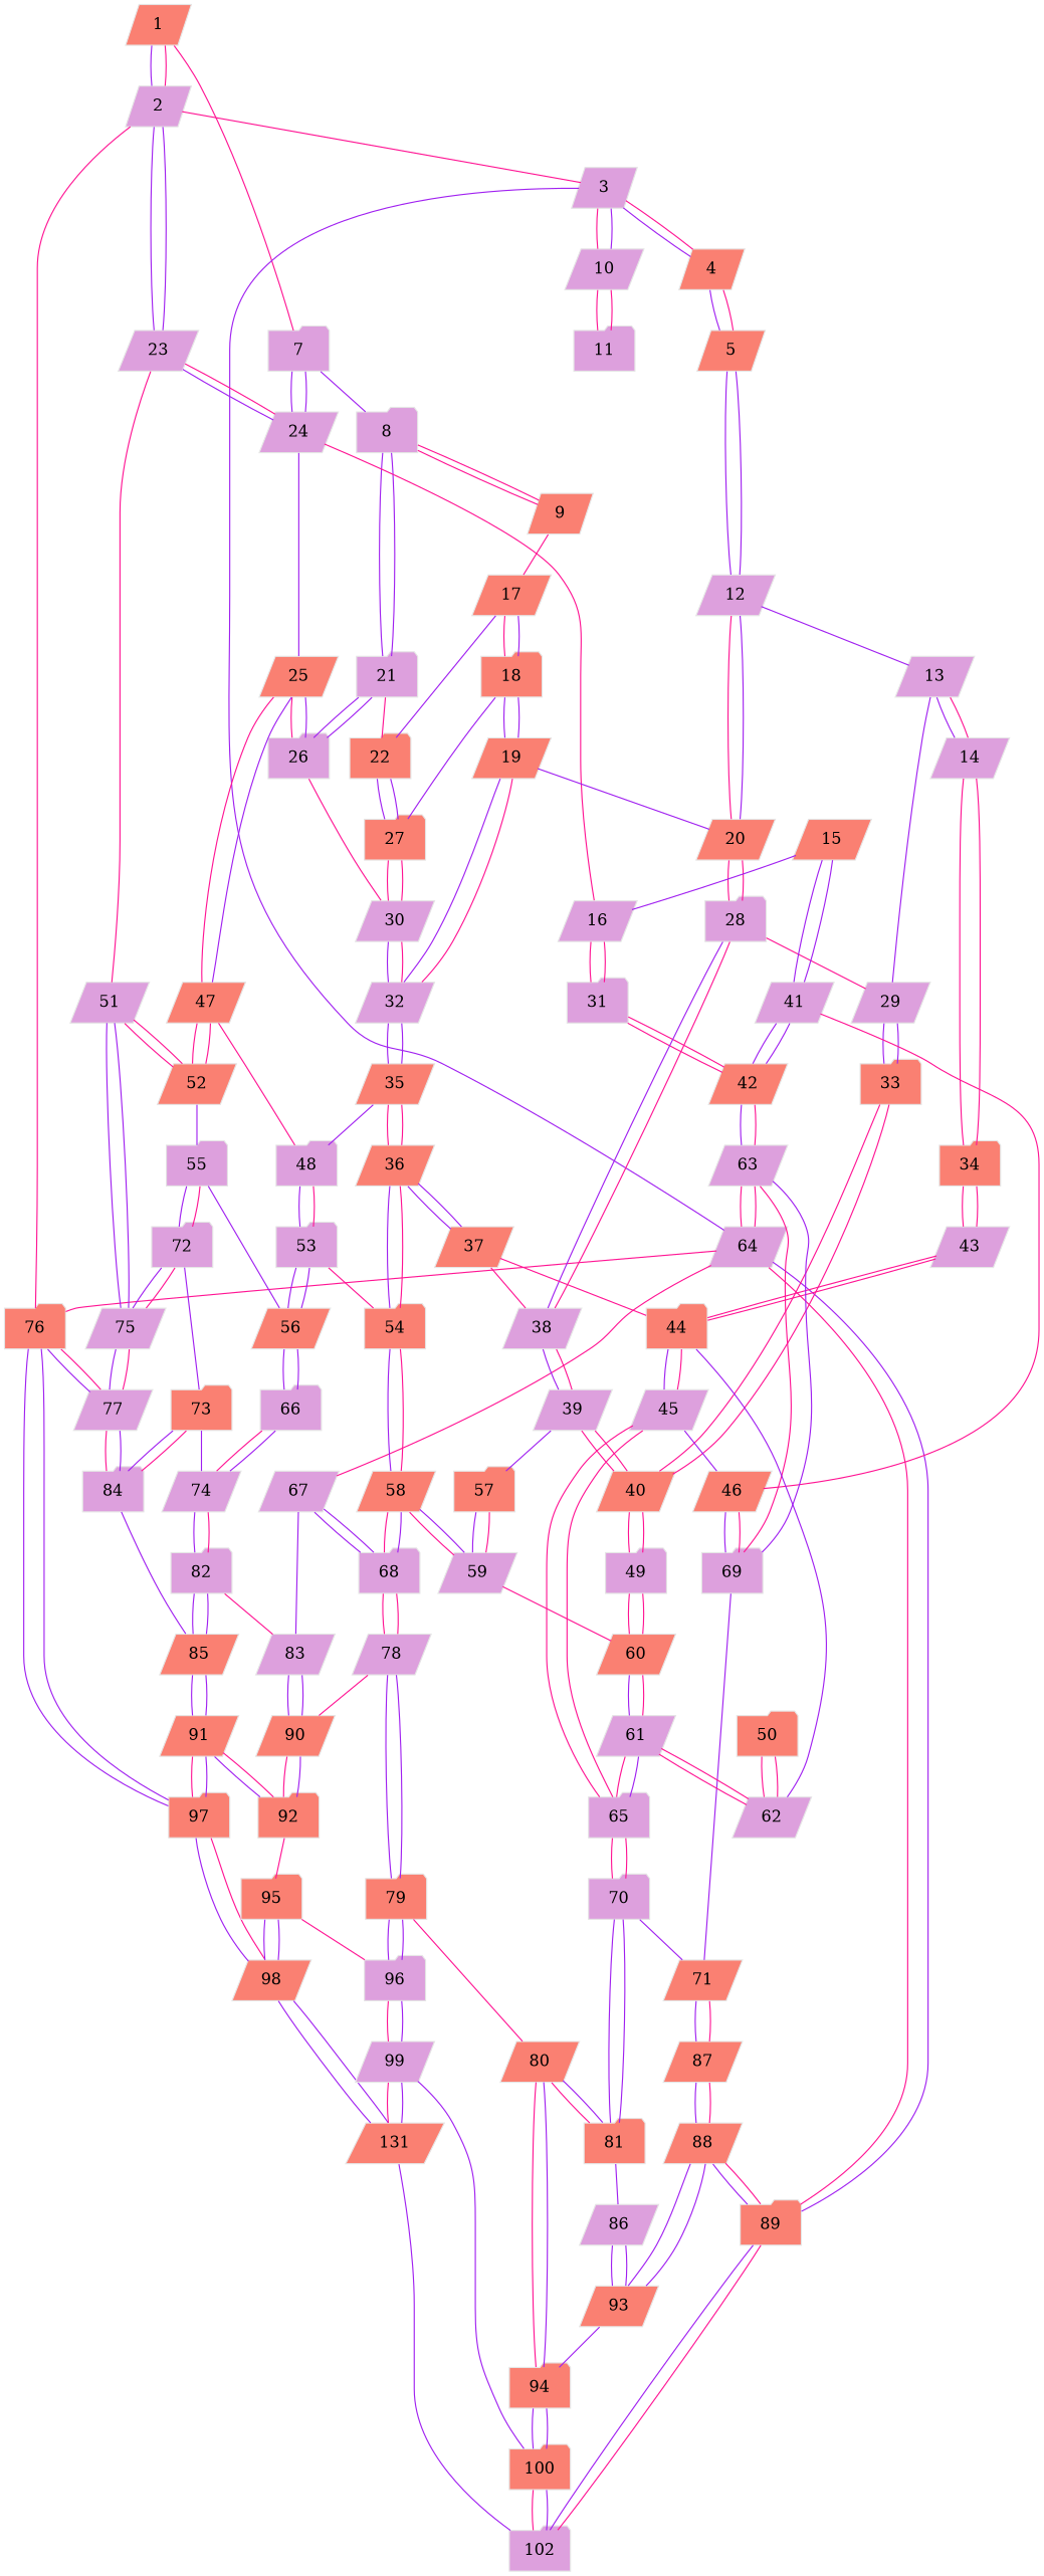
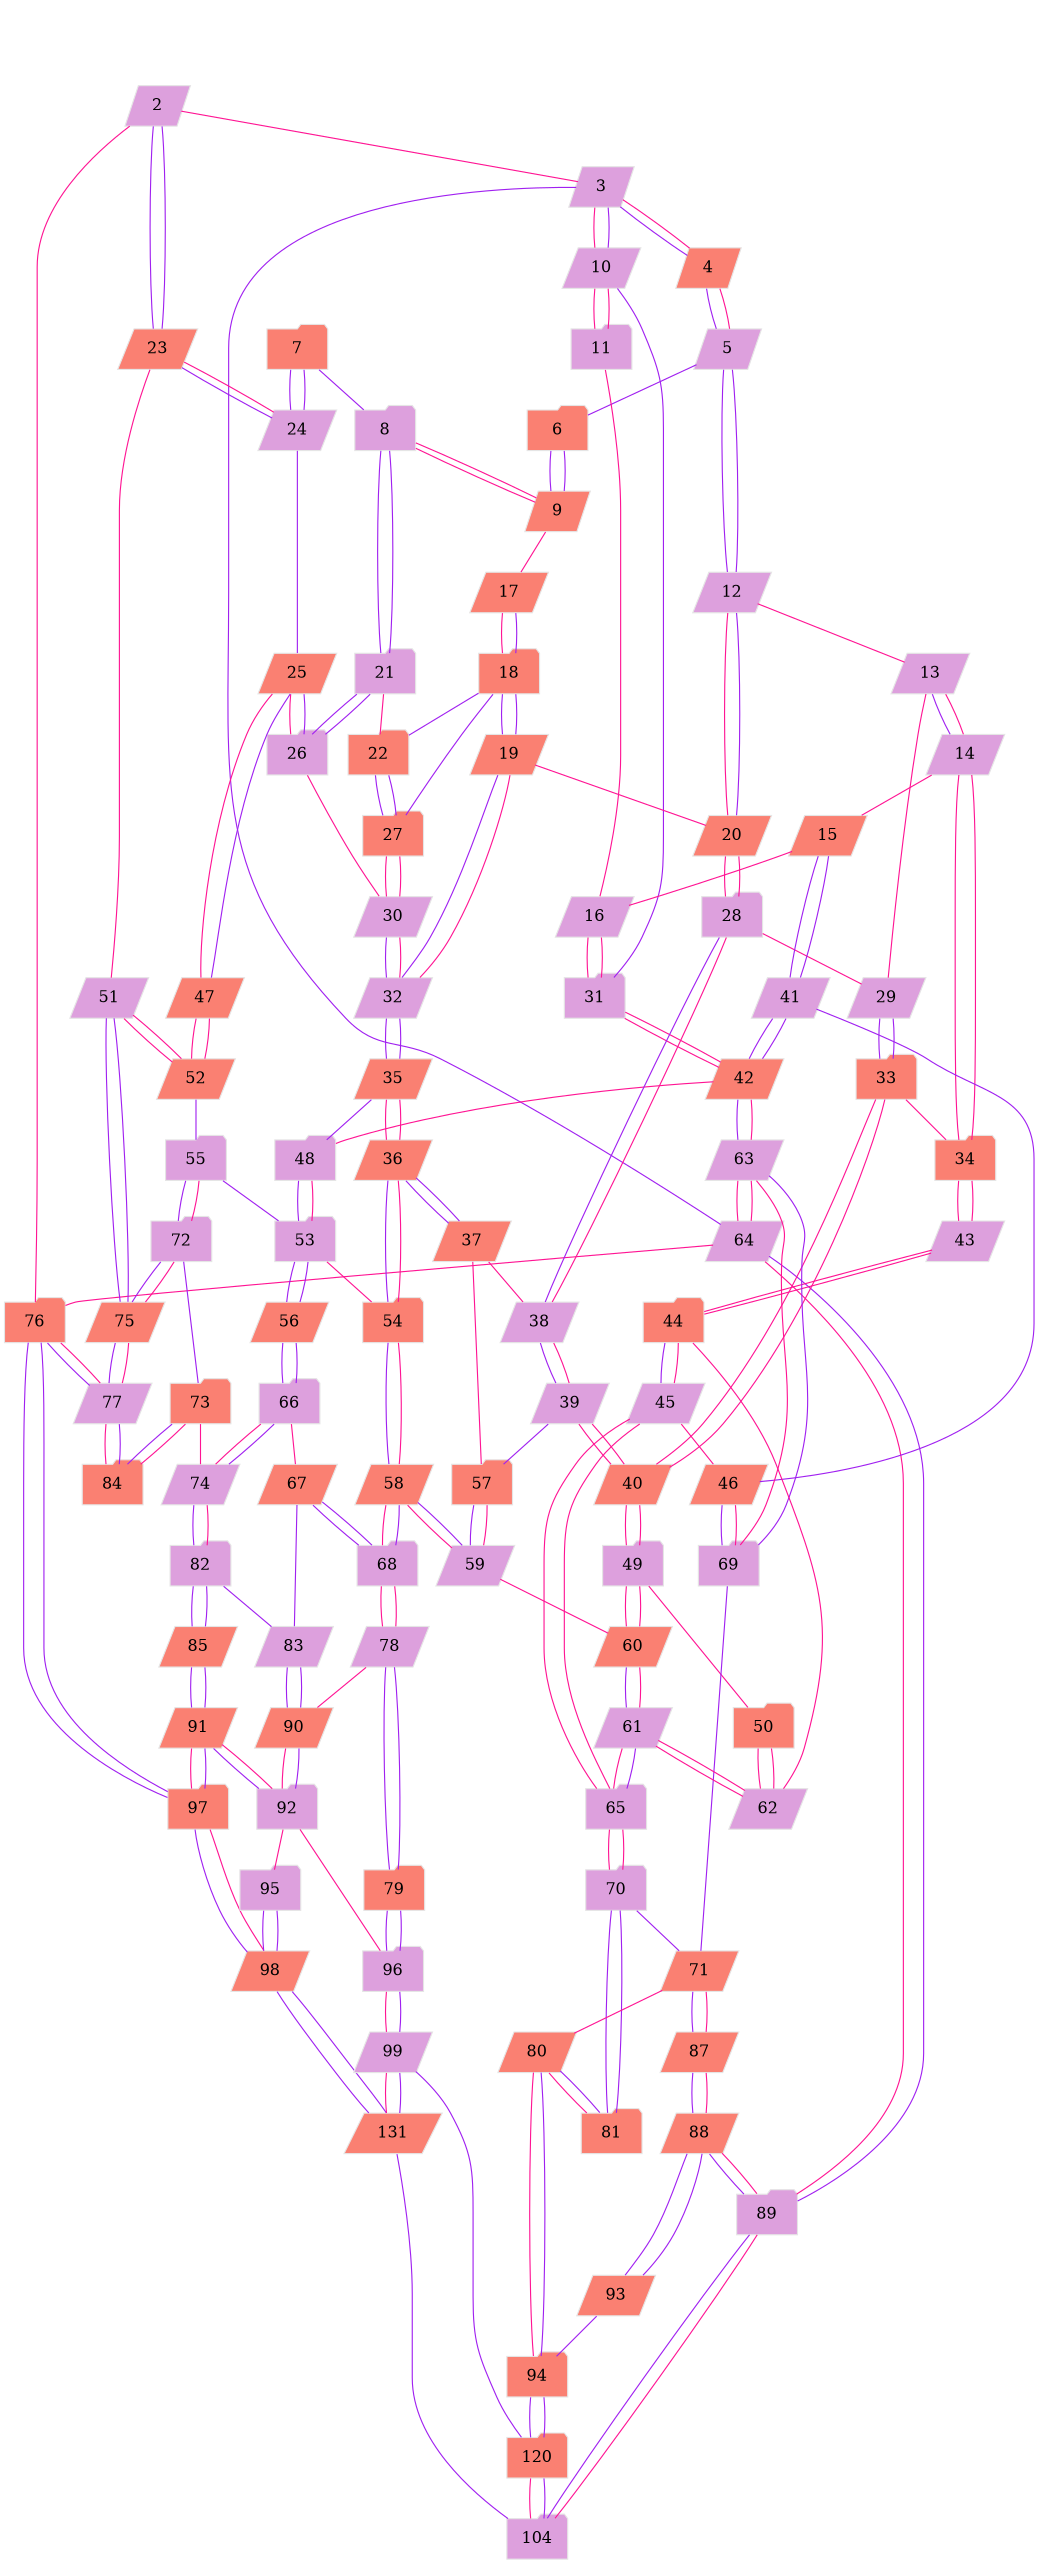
  graph {
    node [color=gray90 fillcolor=plum shape=parallelogram style=filled]
    edge [color=purple]
-   1 [fillcolor=salmon]
    2
-   7 [shape=folder]
+   7 [fillcolor=salmon shape=folder]
    3
-   23
+   23 [fillcolor=salmon]
    76 [fillcolor=salmon shape=folder]
    8 [shape=folder]
    24
    4 [fillcolor=salmon]
    10
    64
    51
    77
    97 [fillcolor=salmon shape=folder]
-   5 [fillcolor=salmon]
+   5
    11 [shape=folder]
    31 [shape=folder]
-   89 [fillcolor=salmon shape=folder]
+   89 [shape=folder]
+   6 [fillcolor=salmon shape=folder]
    12
    9 [fillcolor=salmon]
    13
    20 [fillcolor=salmon]
    17 [fillcolor=salmon]
    21 [shape=folder]
    25 [fillcolor=salmon]
    22 [fillcolor=salmon shape=folder]
    26 [shape=folder]
    18 [fillcolor=salmon shape=folder]
    16
    42 [fillcolor=salmon]
    14
    29
    28 [shape=folder]
    15 [fillcolor=salmon]
    34 [fillcolor=salmon shape=folder]
    33 [fillcolor=salmon shape=folder]
    41
    43
    46 [fillcolor=salmon]
    19 [fillcolor=salmon]
    27 [fillcolor=salmon shape=folder]
    32
    30
    35 [fillcolor=salmon]
    38
    52 [fillcolor=salmon]
-   75
+   75 [fillcolor=salmon]
    47 [fillcolor=salmon]
    48 [shape=folder]
    39
    40 [fillcolor=salmon]
    63
    36 [fillcolor=salmon]
    49 [shape=folder]
    44 [fillcolor=salmon shape=folder]
    37 [fillcolor=salmon]
    54 [fillcolor=salmon shape=folder]
    53 [shape=folder]
    57 [fillcolor=salmon shape=folder]
    58 [fillcolor=salmon]
    59
    50 [fillcolor=salmon shape=folder]
    60 [fillcolor=salmon]
    69 [shape=folder]
    45
    62
    65 [shape=folder]
    70 [shape=folder]
    71 [fillcolor=salmon]
    55 [shape=folder]
    56 [fillcolor=salmon]
    61
    72 [shape=folder]
    66 [shape=folder]
    68 [shape=folder]
    73 [fillcolor=salmon shape=folder]
-   67
+   67 [fillcolor=salmon]
    74
    78
-   102 [shape=folder]
+   102 [shape=folder label=104]
    81 [fillcolor=salmon shape=folder]
    83
    82 [shape=folder]
    90 [fillcolor=salmon]
    79 [fillcolor=salmon shape=folder]
    87 [fillcolor=salmon]
-   86
    88 [fillcolor=salmon]
-   84 [shape=folder]
+   84 [fillcolor=salmon shape=folder]
    85 [fillcolor=salmon]
    98 [fillcolor=salmon]
    80 [fillcolor=salmon]
    96 [shape=folder]
-   92 [fillcolor=salmon shape=folder]
+   92 [shape=folder]
    94 [fillcolor=salmon shape=folder]
    99
-   100 [fillcolor=salmon shape=folder]
+   100 [fillcolor=salmon shape=folder label=120]
    93 [fillcolor=salmon]
    91 [fillcolor=salmon]
-   95 [fillcolor=salmon shape=folder]
+   95 [shape=folder]
    n102 [fillcolor=salmon label=131]
-   1 -- 2
-   1 -- 2 [color=deeppink]
-   1 -- 7 [color=deeppink]
    2 -- 3 [color=deeppink]
    2 -- 23
    2 -- 23
    2 -- 76 [color=deeppink]
    7 -- 8
    7 -- 24
    7 -- 24
    3 -- 4
    3 -- 4 [color=deeppink]
    3 -- 10 [color=deeppink]
    3 -- 10
    3 -- 64
    23 -- 24
    23 -- 24 [color=deeppink]
    23 -- 51 [color=deeppink]
    76 -- 77
    76 -- 77 [color=deeppink]
    76 -- 97
    76 -- 97
    8 -- 9 [color=deeppink]
    8 -- 9 [color=deeppink]
    8 -- 21
    8 -- 21
    24 -- 25
    4 -- 5
    4 -- 5 [color=deeppink]
    10 -- 11 [color=deeppink]
    10 -- 11 [color=deeppink]
+   10 -- 31
    64 -- 76 [color=deeppink]
    64 -- 89 [color=deeppink]
    64 -- 89
    51 -- 52 [color=deeppink]
    51 -- 52 [color=deeppink]
    51 -- 75
    51 -- 75
    77 -- 84 [color=deeppink]
    77 -- 84
    97 -- 98
    97 -- 98 [color=deeppink]
+   5 -- 6
    5 -- 12
    5 -- 12
-   24 -- 16 [color=deeppink]
+   11 -- 16 [color=deeppink]
    31 -- 42 [color=deeppink]
    31 -- 42 [color=deeppink]
    89 -- 102
    89 -- 102 [color=deeppink]
-   12 -- 13
+   6 -- 9
+   6 -- 9
+   12 -- 13 [color=deeppink]
    12 -- 20 [color=deeppink]
    12 -- 20
    9 -- 17 [color=deeppink]
    13 -- 14
    13 -- 14 [color=deeppink]
-   13 -- 29
+   13 -- 29 [color=deeppink]
    20 -- 28 [color=deeppink]
    20 -- 28 [color=deeppink]
-   17 -- 22
+   18 -- 22
    17 -- 18 [color=deeppink]
    17 -- 18
    21 -- 22 [color=deeppink]
    21 -- 26
    21 -- 26
    25 -- 26 [color=deeppink]
    25 -- 26
    25 -- 47 [color=deeppink]
    25 -- 47
    22 -- 27
    22 -- 27
    26 -- 30 [color=deeppink]
    18 -- 19
    18 -- 19
    18 -- 27
    16 -- 31 [color=deeppink]
    16 -- 31 [color=deeppink]
    42 -- 63
    42 -- 63 [color=deeppink]
+   14 -- 15 [color=deeppink]
    14 -- 34 [color=deeppink]
    14 -- 34 [color=deeppink]
    29 -- 33
    29 -- 33
    28 -- 29 [color=deeppink]
    28 -- 38
    28 -- 38 [color=deeppink]
-   15 -- 16
+   15 -- 16 [color=deeppink]
    15 -- 41
    15 -- 41
    34 -- 43 [color=deeppink]
    34 -- 43 [color=deeppink]
+   33 -- 34 [color=deeppink]
    33 -- 40 [color=deeppink]
    33 -- 40 [color=deeppink]
    41 -- 42
    41 -- 42
-   41 -- 46 [color=deeppink]
+   41 -- 46
    43 -- 44 [color=deeppink]
    43 -- 44 [color=deeppink]
    46 -- 69
    46 -- 69 [color=deeppink]
-   19 -- 20
+   19 -- 20 [color=deeppink]
    19 -- 32
    19 -- 32 [color=deeppink]
    27 -- 30 [color=deeppink]
    27 -- 30 [color=deeppink]
    32 -- 35
    32 -- 35
    30 -- 32
    30 -- 32 [color=deeppink]
    35 -- 48
    35 -- 36 [color=deeppink]
    35 -- 36 [color=deeppink]
    38 -- 39
    38 -- 39 [color=deeppink]
    52 -- 55
    75 -- 77
    75 -- 77 [color=deeppink]
    47 -- 52 [color=deeppink]
    47 -- 52 [color=deeppink]
-   47 -- 48 [color=deeppink]
+   42 -- 48 [color=deeppink]
    48 -- 53
    48 -- 53 [color=deeppink]
    39 -- 40 [color=deeppink]
    39 -- 40 [color=deeppink]
    39 -- 57
    40 -- 49 [color=deeppink]
    40 -- 49 [color=deeppink]
    63 -- 64 [color=deeppink]
    63 -- 64 [color=deeppink]
    63 -- 69 [color=deeppink]
    63 -- 69
    36 -- 37
    36 -- 37
    36 -- 54
    36 -- 54 [color=deeppink]
+   49 -- 50 [color=deeppink]
    49 -- 60 [color=deeppink]
    49 -- 60 [color=deeppink]
    44 -- 45
    44 -- 45 [color=deeppink]
-   44 -- 62
+   44 -- 62 [color=deeppink]
    37 -- 38 [color=deeppink]
-   37 -- 44 [color=deeppink]
+   37 -- 57 [color=deeppink]
    54 -- 58
    54 -- 58 [color=deeppink]
    53 -- 54 [color=deeppink]
    53 -- 56
    53 -- 56
    57 -- 59
    57 -- 59 [color=deeppink]
    58 -- 59 [color=deeppink]
    58 -- 59
    58 -- 68 [color=deeppink]
    58 -- 68
    59 -- 60 [color=deeppink]
    50 -- 62 [color=deeppink]
    50 -- 62 [color=deeppink]
    60 -- 61
    60 -- 61 [color=deeppink]
    69 -- 71
-   45 -- 46
+   45 -- 46 [color=deeppink]
    45 -- 65 [color=deeppink]
    45 -- 65 [color=deeppink]
    65 -- 70 [color=deeppink]
    65 -- 70 [color=deeppink]
    70 -- 71
    70 -- 81
    70 -- 81
    71 -- 87
    71 -- 87 [color=deeppink]
-   55 -- 56
+   55 -- 53
    55 -- 72
    55 -- 72 [color=deeppink]
    56 -- 66
    56 -- 66
    61 -- 62 [color=deeppink]
    61 -- 62 [color=deeppink]
    61 -- 65 [color=deeppink]
    61 -- 65
    72 -- 75
    72 -- 75 [color=deeppink]
    72 -- 73
-   64 -- 67 [color=deeppink]
+   66 -- 67 [color=deeppink]
    66 -- 74 [color=deeppink]
    66 -- 74
    68 -- 78 [color=deeppink]
    68 -- 78 [color=deeppink]
-   73 -- 74
+   73 -- 74 [color=deeppink]
    73 -- 84
    73 -- 84 [color=deeppink]
    67 -- 68
    67 -- 68
    67 -- 83
    74 -- 82
    74 -- 82 [color=deeppink]
    78 -- 90 [color=deeppink]
    78 -- 79
    78 -- 79
-   81 -- 86
    83 -- 90
    83 -- 90
-   82 -- 83 [color=deeppink]
+   82 -- 83
    82 -- 85
    82 -- 85
    90 -- 92 [color=deeppink]
    90 -- 92
-   79 -- 80 [color=deeppink]
+   71 -- 80 [color=deeppink]
    79 -- 96
    79 -- 96
    87 -- 88
    87 -- 88 [color=deeppink]
-   86 -- 93
-   86 -- 93
    88 -- 89
    88 -- 89 [color=deeppink]
    88 -- 93
    88 -- 93
-   84 -- 85
    85 -- 91
    85 -- 91
    98 -- n102
    98 -- n102
    80 -- 81 [color=deeppink]
    80 -- 81
    80 -- 94 [color=deeppink]
    80 -- 94
    96 -- 99 [color=deeppink]
    96 -- 99
    92 -- 95 [color=deeppink]
    94 -- 100
    94 -- 100
    99 -- 100
    99 -- n102 [color=deeppink]
    99 -- n102
    100 -- 102 [color=deeppink]
    100 -- 102
    93 -- 94
    91 -- 97 [color=deeppink]
    91 -- 97
    91 -- 92
    91 -- 92 [color=deeppink]
    95 -- 98
    95 -- 98
-   95 -- 96 [color=deeppink]
+   92 -- 96 [color=deeppink]
    n102 -- 102
  }
